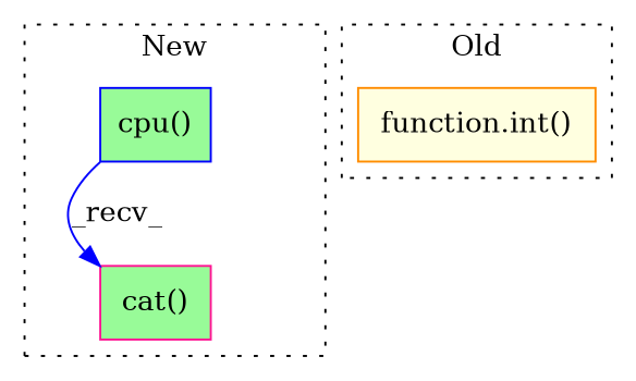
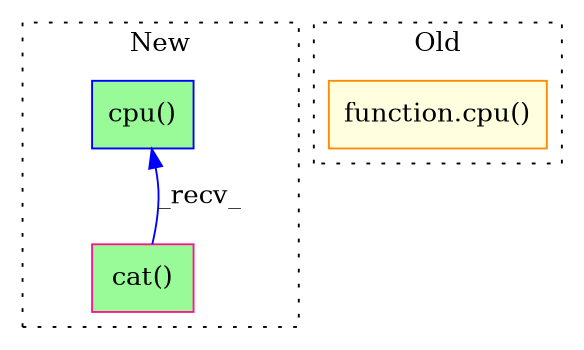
  digraph {
    node [a=75 shape=box style=filled fillcolor=palegreen]
    n1 [l=255 label="cpu()" s=14119 color=blue]
    n2 [l="39,27" label="cat()" s="14119,14316" color=deeppink]
-   n3 [l="4,1" label="function.int()" s="14110,14133" fillcolor=lightyellow color=darkorange]
+   n3 [l="4,1" label="function.cpu()" s="14110,14133" fillcolor=lightyellow color=darkorange]
    subgraph cluster_1 {
      label=New
      style=dotted
      n1
      n2
    }
    subgraph cluster_2 {
      label=Old
      style=dotted
      n3
    }
-   n1 -> n2 [label=_recv_ color=blue]
+   n2 -> n1 [label=_recv_ color=blue]
  }
